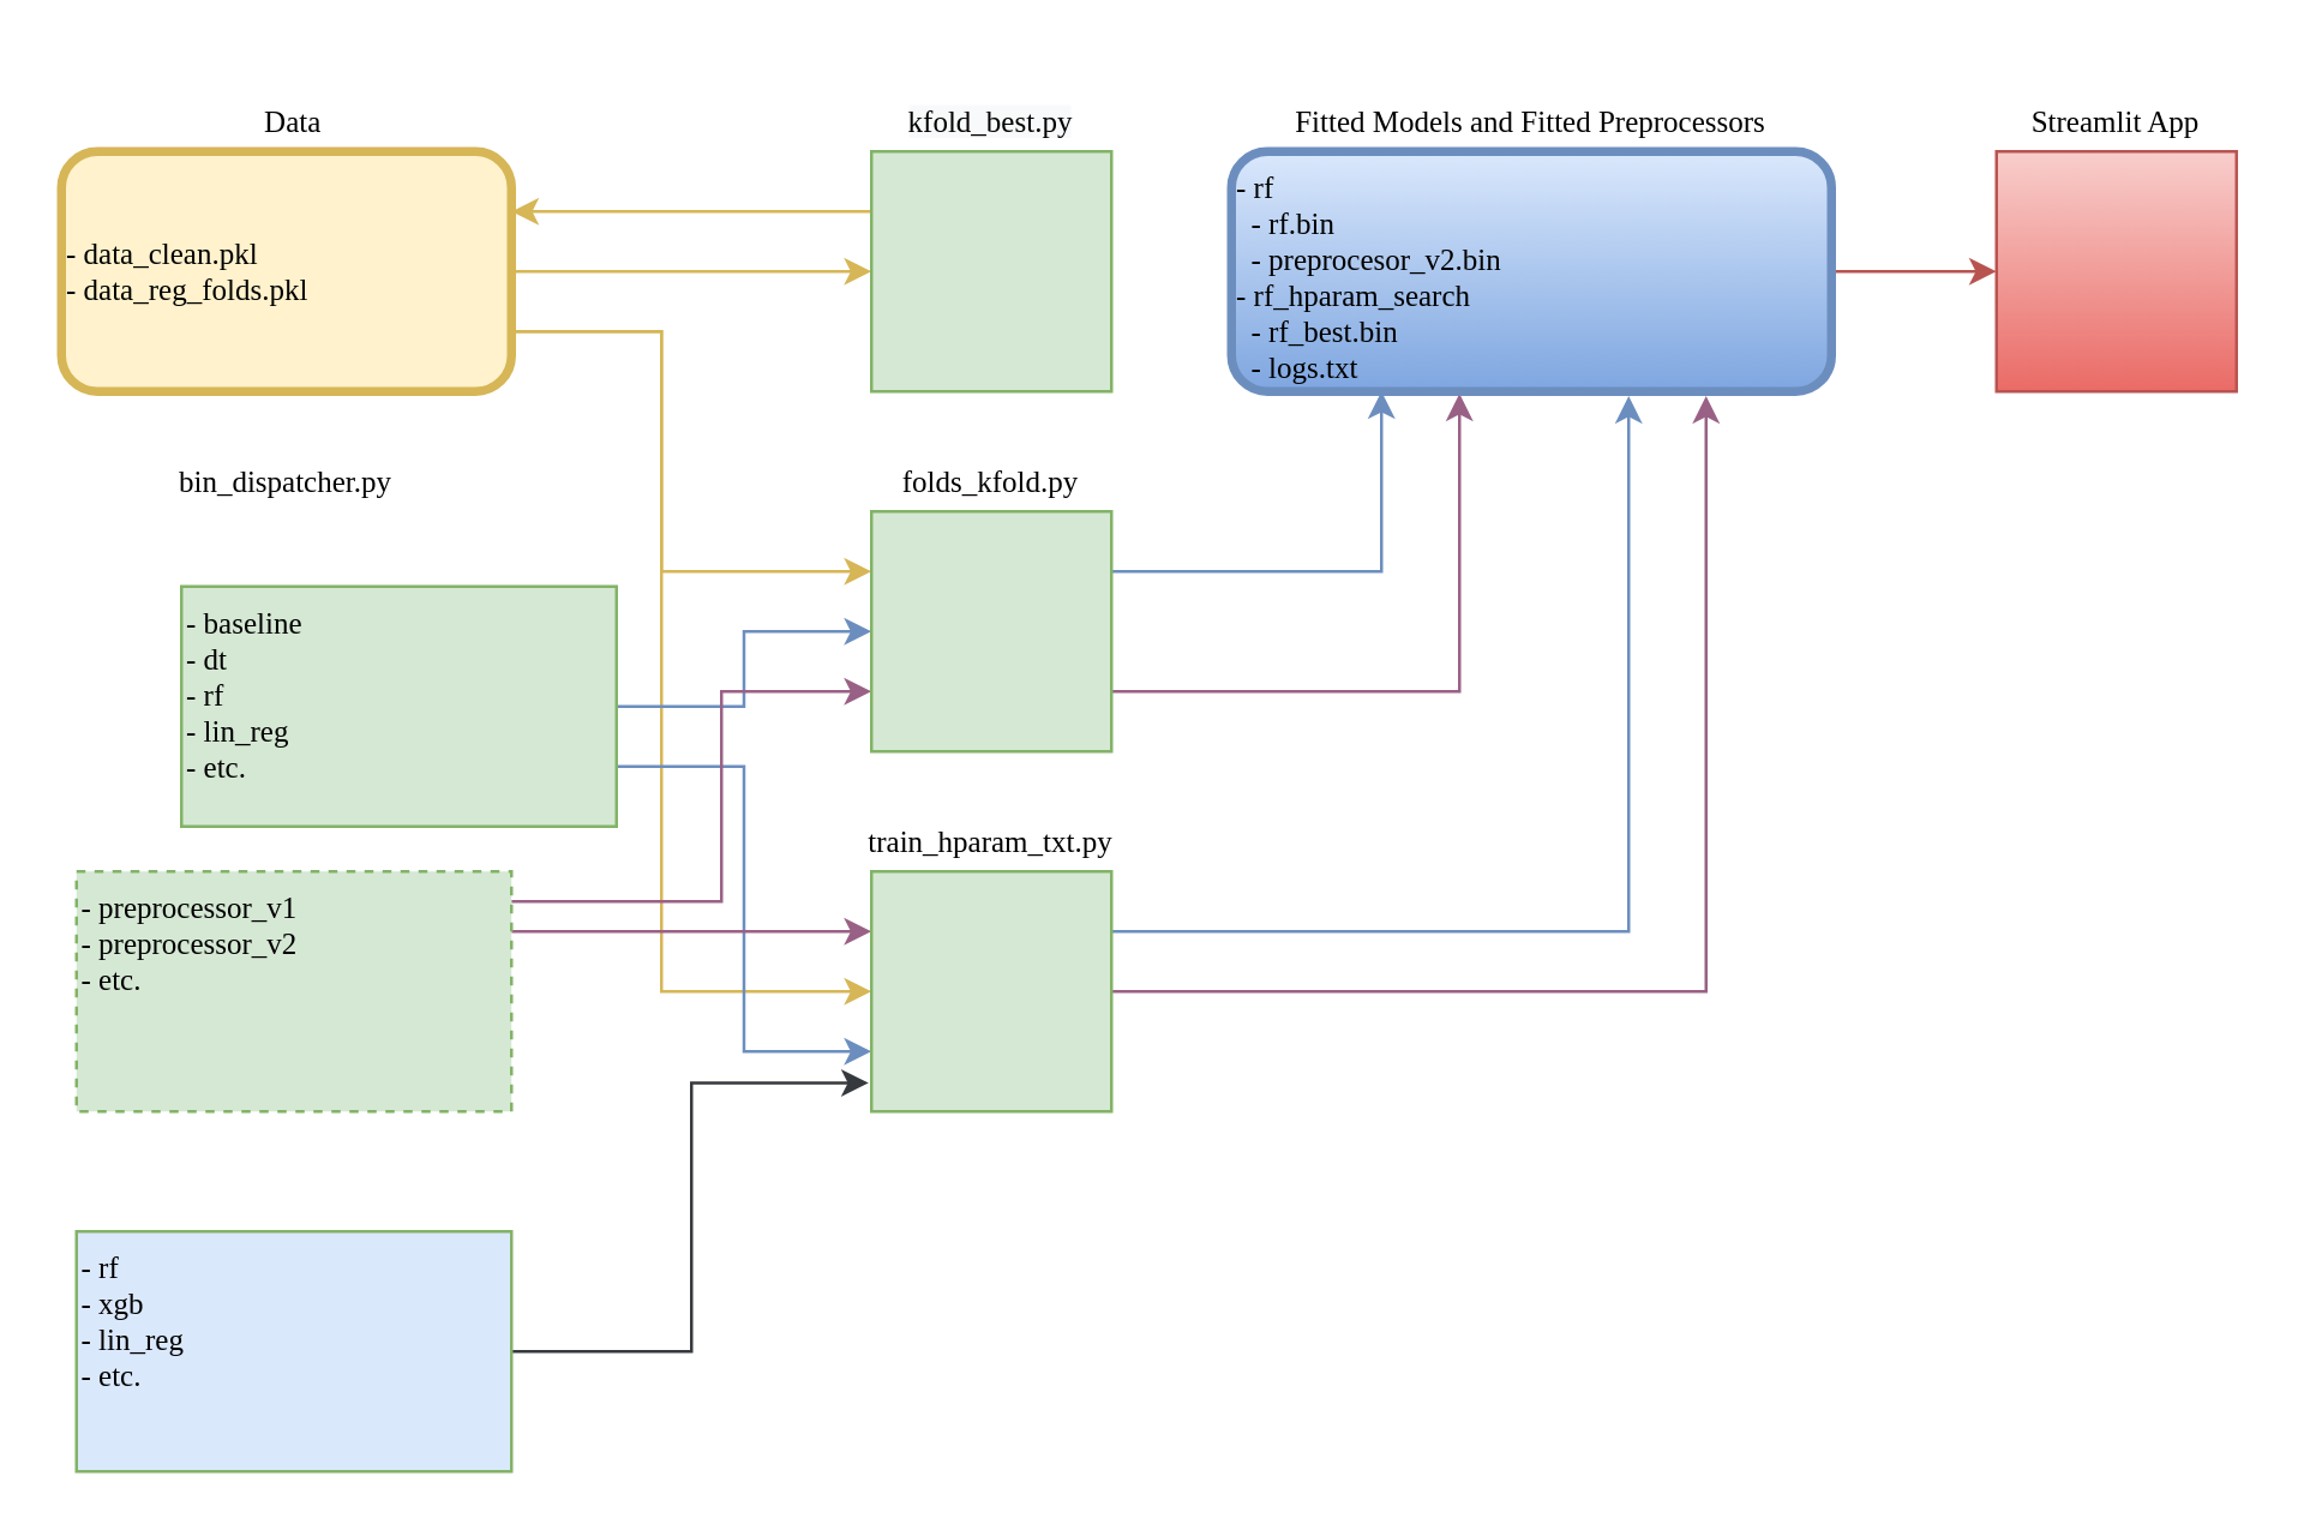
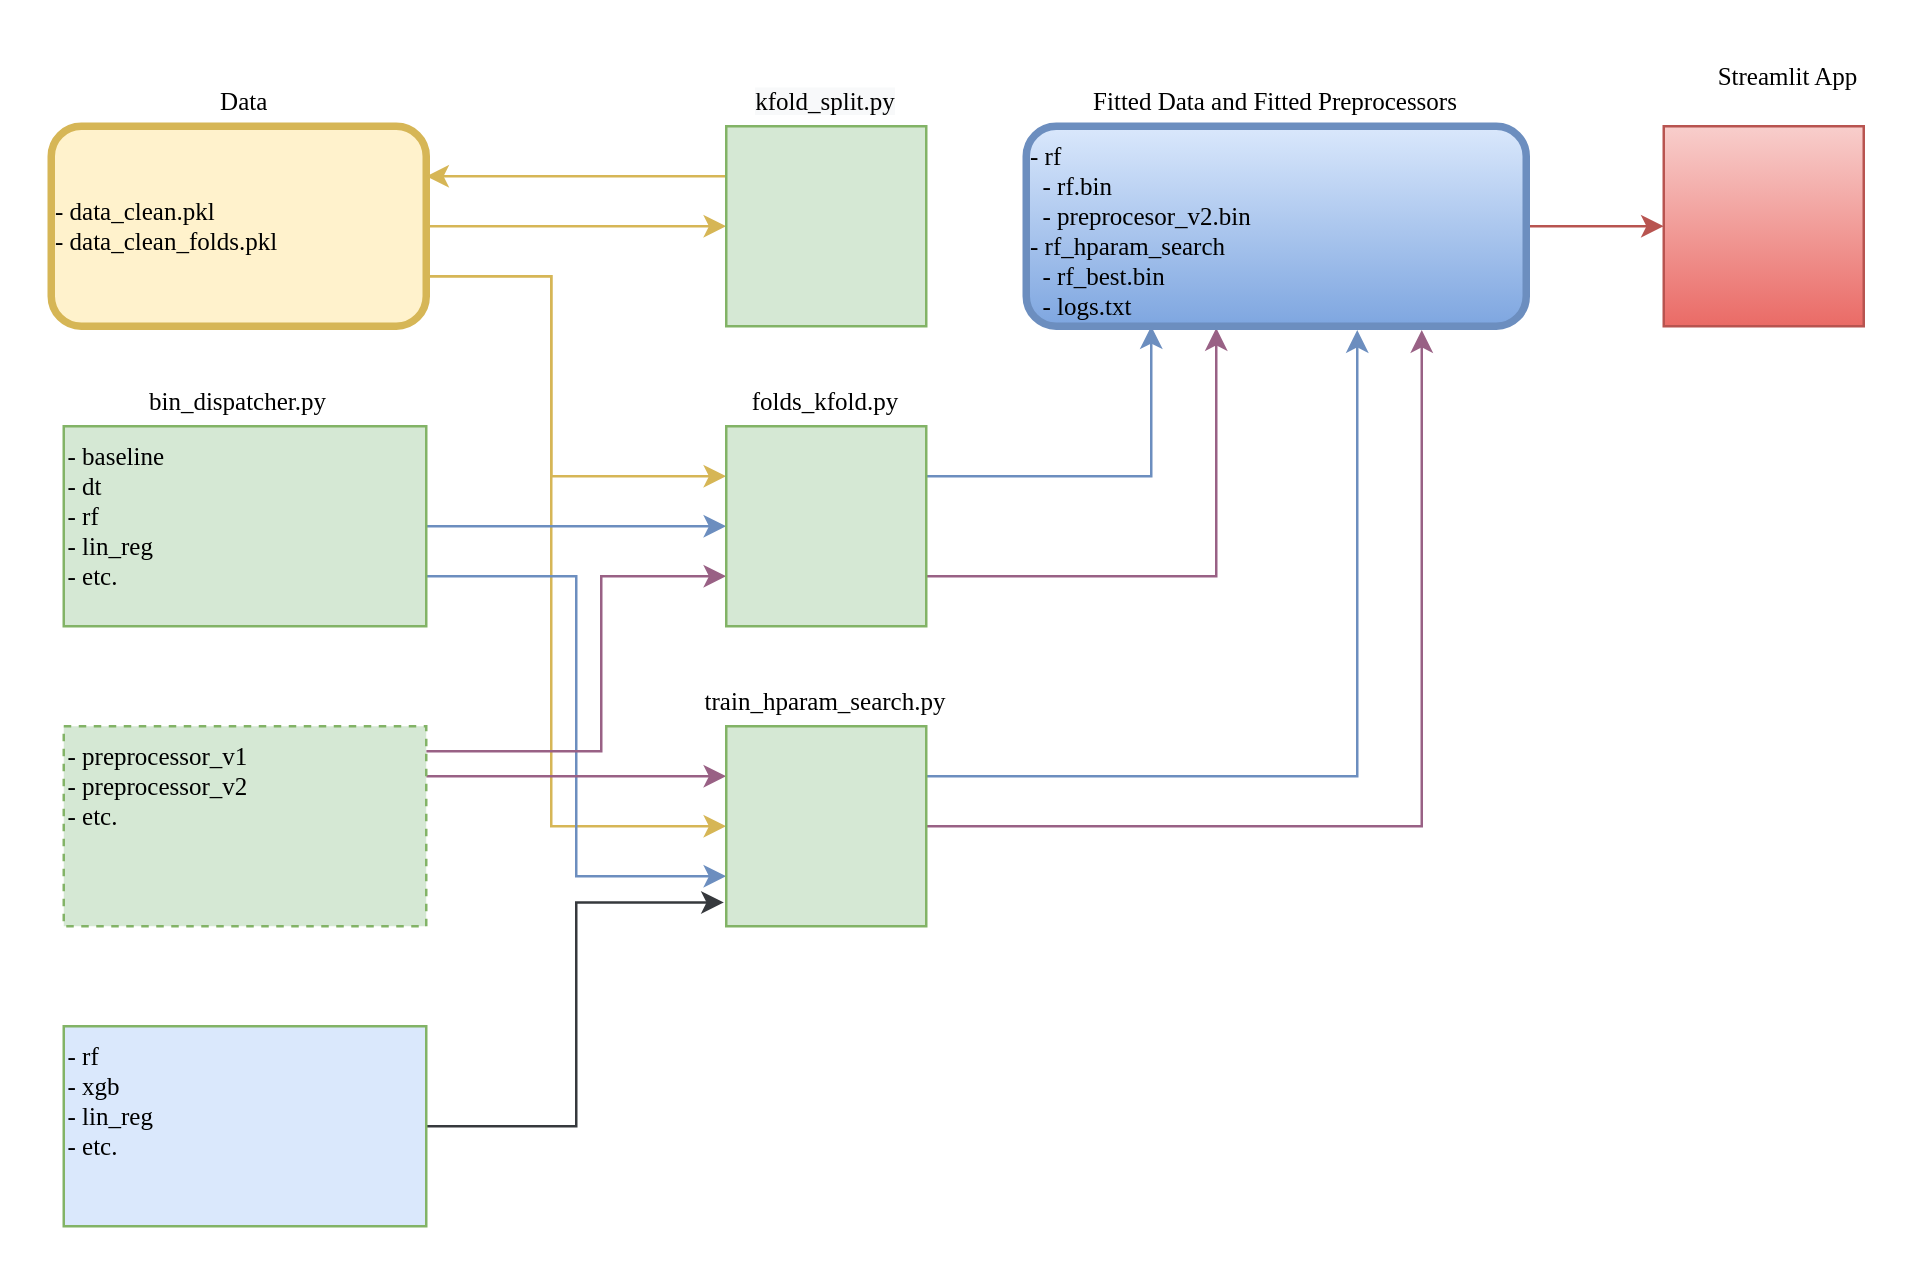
  <mxCell id="0" />
  <mxCell id="1" parent="0" />
  <mxCell id="2" value="Data" style="text;html=1;strokeColor=none;fillColor=none;align=center;verticalAlign=middle;whiteSpace=wrap;rounded=0;fontFamily=Lucida Console;fontSize=10;" vertex="1" parent="1"><mxGeometry x="65" y="20" width="65" height="40" as="geometry" /></mxCell>
  <mxCell id="3" style="edgeStyle=orthogonalEdgeStyle;rounded=0;orthogonalLoop=1;jettySize=auto;html=1;entryX=0;entryY=0.5;entryDx=0;entryDy=0;fontFamily=Lucida Console;fontSize=10;gradientColor=#ffd966;fillColor=#fff2cc;strokeColor=#d6b656;" edge="1" parent="1" source="6" target="17"><mxGeometry relative="1" as="geometry" /></mxCell>
  <mxCell id="4" style="edgeStyle=orthogonalEdgeStyle;rounded=0;orthogonalLoop=1;jettySize=auto;html=1;exitX=1;exitY=0.75;exitDx=0;exitDy=0;fontFamily=Lucida Console;fontSize=10;entryX=0;entryY=0.25;entryDx=0;entryDy=0;gradientColor=#ffd966;fillColor=#fff2cc;strokeColor=#d6b656;" edge="1" parent="1" source="6" target="21"><mxGeometry relative="1" as="geometry"><mxPoint x="230" y="210" as="targetPoint" /><Array as="points"><mxPoint x="220" y="110" /><mxPoint x="220" y="190" /></Array></mxGeometry></mxCell>
  <mxCell id="5" style="edgeStyle=orthogonalEdgeStyle;rounded=0;orthogonalLoop=1;jettySize=auto;html=1;exitX=1;exitY=0.75;exitDx=0;exitDy=0;entryX=0;entryY=0.5;entryDx=0;entryDy=0;fontFamily=Lucida Console;fontSize=10;fillColor=#fff2cc;strokeColor=#d6b656;gradientColor=#ffd966;" edge="1" parent="1" source="6" target="25"><mxGeometry relative="1" as="geometry"><Array as="points"><mxPoint x="220" y="110" /><mxPoint x="220" y="330" /></Array></mxGeometry></mxCell>
- <mxCell id="6" value="&lt;font style=&quot;font-size: 10px;&quot;&gt;- data_clean.pkl&lt;br style=&quot;font-size: 10px;&quot;&gt;- data_reg_folds.pkl&lt;/font&gt;" style="rounded=1;whiteSpace=wrap;html=1;align=left;fontStyle=0;strokeWidth=3;glass=0;sketch=0;fillColor=#fff2cc;strokeColor=#d6b656;fontFamily=Lucida Console;fontSize=10;" vertex="1" parent="1"><mxGeometry x="20" y="50" width="150" height="80" as="geometry" /></mxCell>
+ <mxCell id="6" value="&lt;font style=&quot;font-size: 10px;&quot;&gt;- data_clean.pkl&lt;br style=&quot;font-size: 10px;&quot;&gt;- data_clean_folds.pkl&lt;/font&gt;" style="rounded=1;whiteSpace=wrap;html=1;align=left;fontStyle=0;strokeWidth=3;glass=0;sketch=0;fillColor=#fff2cc;strokeColor=#d6b656;fontFamily=Lucida Console;fontSize=10;" vertex="1" parent="1"><mxGeometry x="20" y="50" width="150" height="80" as="geometry" /></mxCell>
  <mxCell id="7" style="edgeStyle=orthogonalEdgeStyle;rounded=0;orthogonalLoop=1;jettySize=auto;html=1;entryX=0;entryY=0.5;entryDx=0;entryDy=0;fontFamily=Lucida Console;fontSize=10;fillColor=#dae8fc;strokeColor=#6c8ebf;" edge="1" parent="1" source="9" target="21"><mxGeometry relative="1" as="geometry" /></mxCell>
  <mxCell id="8" style="edgeStyle=orthogonalEdgeStyle;rounded=0;orthogonalLoop=1;jettySize=auto;html=1;exitX=1;exitY=0.75;exitDx=0;exitDy=0;entryX=0;entryY=0.75;entryDx=0;entryDy=0;fontFamily=Lucida Console;fontSize=10;gradientColor=#7ea6e0;fillColor=#dae8fc;strokeColor=#6c8ebf;" edge="1" parent="1" source="9" target="25"><mxGeometry relative="1" as="geometry" /></mxCell>
- <mxCell id="9" value="&lt;font style=&quot;font-size: 10px;&quot;&gt;- baseline&lt;br style=&quot;font-size: 10px;&quot;&gt;- dt&lt;br style=&quot;font-size: 10px;&quot;&gt;- rf&lt;br style=&quot;font-size: 10px;&quot;&gt;- lin_reg&lt;br style=&quot;font-size: 10px;&quot;&gt;- etc.&lt;/font&gt;" style="rounded=0;whiteSpace=wrap;html=1;align=left;fillColor=#d5e8d4;strokeColor=#82b366;fontFamily=Lucida Console;fontSize=10;verticalAlign=top;" vertex="1" parent="1"><mxGeometry x="60" y="195" width="145" height="80" as="geometry" /></mxCell>
+ <mxCell id="9" value="&lt;font style=&quot;font-size: 10px;&quot;&gt;- baseline&lt;br style=&quot;font-size: 10px;&quot;&gt;- dt&lt;br style=&quot;font-size: 10px;&quot;&gt;- rf&lt;br style=&quot;font-size: 10px;&quot;&gt;- lin_reg&lt;br style=&quot;font-size: 10px;&quot;&gt;- etc.&lt;/font&gt;" style="rounded=0;whiteSpace=wrap;html=1;align=left;fillColor=#d5e8d4;strokeColor=#82b366;fontFamily=Lucida Console;fontSize=10;verticalAlign=top;" vertex="1" parent="1"><mxGeometry x="25" y="170" width="145" height="80" as="geometry" /></mxCell>
  <mxCell id="10" value="bin_dispatcher.py" style="text;html=1;strokeColor=none;fillColor=none;align=center;verticalAlign=middle;whiteSpace=wrap;rounded=0;fontFamily=Lucida Console;fontSize=10;" vertex="1" parent="1"><mxGeometry x="40" y="150" width="110" height="20" as="geometry" /></mxCell>
  <mxCell id="11" style="edgeStyle=orthogonalEdgeStyle;rounded=0;orthogonalLoop=1;jettySize=auto;html=1;entryX=0;entryY=0.75;entryDx=0;entryDy=0;fontFamily=Lucida Console;fontSize=10;fillColor=#e6d0de;strokeColor=#996185;gradientColor=#d5739d;" edge="1" parent="1" source="13" target="21"><mxGeometry relative="1" as="geometry"><Array as="points"><mxPoint x="240" y="300" /><mxPoint x="240" y="230" /></Array></mxGeometry></mxCell>
  <mxCell id="12" style="edgeStyle=orthogonalEdgeStyle;rounded=0;orthogonalLoop=1;jettySize=auto;html=1;exitX=1;exitY=0.25;exitDx=0;exitDy=0;entryX=0;entryY=0.25;entryDx=0;entryDy=0;fontFamily=Lucida Console;fontSize=10;fillColor=#e6d0de;strokeColor=#996185;gradientColor=#d5739d;" edge="1" parent="1" source="13" target="25"><mxGeometry relative="1" as="geometry"><Array as="points"><mxPoint x="250" y="310" /><mxPoint x="250" y="310" /></Array></mxGeometry></mxCell>
  <mxCell id="13" value="- preprocessor_v1&lt;br&gt;- preprocessor_v2&lt;br&gt;- etc." style="rounded=0;whiteSpace=wrap;html=1;align=left;fillColor=#d5e8d4;strokeColor=#82b366;fontFamily=Lucida Console;fontSize=10;verticalAlign=top;dashed=1;" vertex="1" parent="1"><mxGeometry x="25" y="290" width="145" height="80" as="geometry" /></mxCell>
  <mxCell id="14" style="edgeStyle=orthogonalEdgeStyle;rounded=0;orthogonalLoop=1;jettySize=auto;html=1;entryX=-0.012;entryY=0.881;entryDx=0;entryDy=0;entryPerimeter=0;fontFamily=Lucida Console;fontSize=10;fillColor=#eeeeee;strokeColor=#36393d;" edge="1" parent="1" source="15" target="25"><mxGeometry relative="1" as="geometry" /></mxCell>
  <mxCell id="15" value="- rf&lt;br&gt;- xgb&lt;br&gt;- lin_reg&lt;br&gt;- etc." style="rounded=0;whiteSpace=wrap;html=1;align=left;fillColor=#dae8fc;strokeColor=#82b366;fontFamily=Lucida Console;fontSize=10;verticalAlign=top;" vertex="1" parent="1"><mxGeometry x="25" y="410" width="145" height="80" as="geometry" /></mxCell>
  <mxCell id="16" style="edgeStyle=orthogonalEdgeStyle;rounded=0;orthogonalLoop=1;jettySize=auto;html=1;exitX=0;exitY=0.25;exitDx=0;exitDy=0;entryX=1;entryY=0.25;entryDx=0;entryDy=0;fontFamily=Lucida Console;fontSize=10;gradientColor=#ffd966;fillColor=#fff2cc;strokeColor=#d6b656;" edge="1" parent="1" source="17" target="6"><mxGeometry relative="1" as="geometry" /></mxCell>
  <mxCell id="17" value="" style="whiteSpace=wrap;html=1;aspect=fixed;rounded=0;glass=0;sketch=0;strokeWidth=1;fontFamily=Lucida Console;fontSize=10;align=left;fillColor=#d5e8d4;strokeColor=#82b366;" vertex="1" parent="1"><mxGeometry x="290" y="50" width="80" height="80" as="geometry" /></mxCell>
- <mxCell id="18" value="&#10;&#10;&lt;span style=&quot;color: rgb(0, 0, 0); font-family: &amp;quot;lucida console&amp;quot;; font-size: 10px; font-style: normal; font-weight: 400; letter-spacing: normal; text-align: left; text-indent: 0px; text-transform: none; word-spacing: 0px; background-color: rgb(248, 249, 250); display: inline; float: none;&quot;&gt;kfold_best.py&lt;/span&gt;&#10;&#10;" style="text;html=1;strokeColor=none;fillColor=none;align=center;verticalAlign=middle;whiteSpace=wrap;rounded=0;glass=0;sketch=0;fontFamily=Lucida Console;fontSize=10;" vertex="1" parent="1"><mxGeometry x="310" y="25" width="40" height="30" as="geometry" /></mxCell>
+ <mxCell id="18" value="&#10;&#10;&lt;span style=&quot;color: rgb(0, 0, 0); font-family: &amp;quot;lucida console&amp;quot;; font-size: 10px; font-style: normal; font-weight: 400; letter-spacing: normal; text-align: left; text-indent: 0px; text-transform: none; word-spacing: 0px; background-color: rgb(248, 249, 250); display: inline; float: none;&quot;&gt;kfold_split.py&lt;/span&gt;&#10;&#10;" style="text;html=1;strokeColor=none;fillColor=none;align=center;verticalAlign=middle;whiteSpace=wrap;rounded=0;glass=0;sketch=0;fontFamily=Lucida Console;fontSize=10;" vertex="1" parent="1"><mxGeometry x="310" y="25" width="40" height="30" as="geometry" /></mxCell>
  <mxCell id="19" style="edgeStyle=orthogonalEdgeStyle;rounded=0;orthogonalLoop=1;jettySize=auto;html=1;entryX=0.25;entryY=1;entryDx=0;entryDy=0;fontFamily=Lucida Console;fontSize=10;gradientColor=#7ea6e0;fillColor=#dae8fc;strokeColor=#6c8ebf;" edge="1" parent="1" source="21" target="28"><mxGeometry relative="1" as="geometry"><Array as="points"><mxPoint x="460" y="190" /></Array></mxGeometry></mxCell>
  <mxCell id="20" style="edgeStyle=orthogonalEdgeStyle;rounded=0;orthogonalLoop=1;jettySize=auto;html=1;exitX=1;exitY=0.75;exitDx=0;exitDy=0;entryX=0.38;entryY=1.009;entryDx=0;entryDy=0;entryPerimeter=0;fontFamily=Lucida Console;fontSize=10;gradientColor=#d5739d;fillColor=#e6d0de;strokeColor=#996185;" edge="1" parent="1" source="21" target="28"><mxGeometry relative="1" as="geometry" /></mxCell>
  <mxCell id="21" value="" style="whiteSpace=wrap;html=1;aspect=fixed;rounded=0;glass=0;sketch=0;strokeWidth=1;fontFamily=Lucida Console;fontSize=10;align=left;fillColor=#d5e8d4;strokeColor=#82b366;" vertex="1" parent="1"><mxGeometry x="290" y="170" width="80" height="80" as="geometry" /></mxCell>
  <mxCell id="22" value="folds_kfold.py" style="text;html=1;strokeColor=none;fillColor=none;align=center;verticalAlign=middle;whiteSpace=wrap;rounded=0;glass=0;sketch=0;fontFamily=Lucida Console;fontSize=10;" vertex="1" parent="1"><mxGeometry x="310" y="150" width="40" height="20" as="geometry" /></mxCell>
  <mxCell id="23" style="edgeStyle=orthogonalEdgeStyle;rounded=0;orthogonalLoop=1;jettySize=auto;html=1;exitX=1;exitY=0.25;exitDx=0;exitDy=0;entryX=0.662;entryY=1.019;entryDx=0;entryDy=0;entryPerimeter=0;fontFamily=Lucida Console;fontSize=10;gradientColor=#7ea6e0;fillColor=#dae8fc;strokeColor=#6c8ebf;" edge="1" parent="1" source="25" target="28"><mxGeometry relative="1" as="geometry" /></mxCell>
  <mxCell id="24" style="edgeStyle=orthogonalEdgeStyle;rounded=0;orthogonalLoop=1;jettySize=auto;html=1;entryX=0.791;entryY=1.019;entryDx=0;entryDy=0;entryPerimeter=0;fontFamily=Lucida Console;fontSize=10;gradientColor=#d5739d;fillColor=#e6d0de;strokeColor=#996185;" edge="1" parent="1" source="25" target="28"><mxGeometry relative="1" as="geometry" /></mxCell>
  <mxCell id="25" value="" style="whiteSpace=wrap;html=1;aspect=fixed;rounded=0;glass=0;sketch=0;strokeWidth=1;fontFamily=Lucida Console;fontSize=10;align=left;fillColor=#d5e8d4;strokeColor=#82b366;" vertex="1" parent="1"><mxGeometry x="290" y="290" width="80" height="80" as="geometry" /></mxCell>
- <mxCell id="26" value="train_hparam_txt.py" style="text;html=1;strokeColor=none;fillColor=none;align=center;verticalAlign=middle;whiteSpace=wrap;rounded=0;glass=0;sketch=0;fontFamily=Lucida Console;fontSize=10;" vertex="1" parent="1"><mxGeometry x="310" y="270" width="40" height="20" as="geometry" /></mxCell>
+ <mxCell id="26" value="train_hparam_search.py" style="text;html=1;strokeColor=none;fillColor=none;align=center;verticalAlign=middle;whiteSpace=wrap;rounded=0;glass=0;sketch=0;fontFamily=Lucida Console;fontSize=10;" vertex="1" parent="1"><mxGeometry x="310" y="270" width="40" height="20" as="geometry" /></mxCell>
  <mxCell id="27" style="edgeStyle=orthogonalEdgeStyle;rounded=0;orthogonalLoop=1;jettySize=auto;html=1;fontFamily=Lucida Console;fontSize=10;gradientColor=#ea6b66;fillColor=#f8cecc;strokeColor=#b85450;" edge="1" parent="1" source="28" target="30"><mxGeometry relative="1" as="geometry" /></mxCell>
  <mxCell id="28" value="&lt;font style=&quot;font-size: 10px&quot;&gt;- rf&lt;br&gt;&amp;nbsp; - rf.bin&lt;br&gt;&amp;nbsp; - preprocesor_v2.bin&lt;br style=&quot;font-size: 10px&quot;&gt;- rf_hparam_search&lt;br&gt;&amp;nbsp; - rf_best.bin&lt;br&gt;&amp;nbsp; - logs.txt&lt;br&gt;&lt;/font&gt;" style="rounded=1;whiteSpace=wrap;html=1;align=left;fontStyle=0;strokeWidth=3;glass=0;sketch=0;fillColor=#dae8fc;strokeColor=#6c8ebf;fontFamily=Lucida Console;fontSize=10;gradientColor=#7ea6e0;verticalAlign=top;" vertex="1" parent="1"><mxGeometry x="410" y="50" width="200" height="80" as="geometry" /></mxCell>
- <mxCell id="29" value="Fitted Models and Fitted Preprocessors" style="text;html=1;strokeColor=none;fillColor=none;align=center;verticalAlign=middle;whiteSpace=wrap;rounded=0;fontFamily=Lucida Console;fontSize=10;" vertex="1" parent="1"><mxGeometry x="391.25" y="20" width="237.5" height="40" as="geometry" /></mxCell>
+ <mxCell id="29" value="Fitted Data and Fitted Preprocessors" style="text;html=1;strokeColor=none;fillColor=none;align=center;verticalAlign=middle;whiteSpace=wrap;rounded=0;fontFamily=Lucida Console;fontSize=10;" vertex="1" parent="1"><mxGeometry x="391.25" y="20" width="237.5" height="40" as="geometry" /></mxCell>
  <mxCell id="30" value="" style="whiteSpace=wrap;html=1;aspect=fixed;rounded=0;glass=0;sketch=0;strokeWidth=1;fontFamily=Lucida Console;fontSize=10;align=left;gradientColor=#ea6b66;fillColor=#f8cecc;strokeColor=#b85450;" vertex="1" parent="1"><mxGeometry x="665" y="50" width="80" height="80" as="geometry" /></mxCell>
- <mxCell id="31" value="Streamlit App" style="text;html=1;strokeColor=none;fillColor=none;align=center;verticalAlign=middle;whiteSpace=wrap;rounded=0;glass=0;sketch=0;fontFamily=Lucida Console;fontSize=10;" vertex="1" parent="1"><mxGeometry x="660" y="30" width="90" height="20" as="geometry" /></mxCell>
+ <mxCell id="31" value="Streamlit App" style="text;html=1;strokeColor=none;fillColor=none;align=center;verticalAlign=middle;whiteSpace=wrap;rounded=0;glass=0;sketch=0;fontFamily=Lucida Console;fontSize=10;" vertex="1" parent="1"><mxGeometry x="670" y="20" width="90" height="20" as="geometry" /></mxCell>
